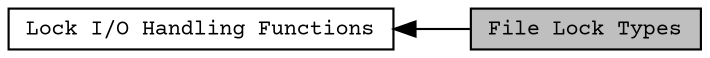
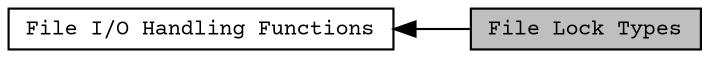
  digraph {
    rankdir=LR
    fontname="Courier Prime"
    node [color=black fontname="Courier Prime" fontsize=10 shape=box style=filled]
    n1 [fillcolor=grey75 fontcolor=black height=0.2 label="File Lock Types" width=0.4]
-   n2 [fillcolor=white height=0.2 label="Lock I/O Handling Functions" width=0.4]
+   n2 [fillcolor=white height=0.2 label="File I/O Handling Functions" width=0.4]
    n2 -> n1 [dir=back fontname="Courier Prime" fontsize=10 labelfontname=Helvetica labelfontsize=10 shape=plaintext style=solid]
  }
